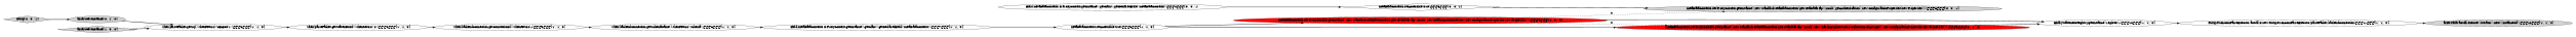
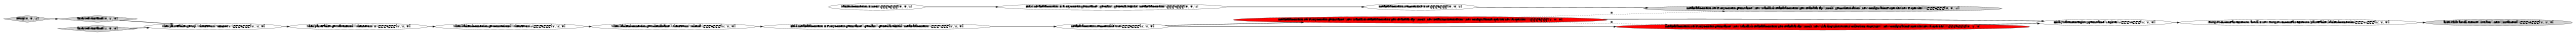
  digraph {
    rankdir=LR
    node [fillcolor=white shape=ellipse style=filled]
    edge [style=bold]
    n1 [fillcolor=red label="metaDataContexts.set(ProxyContext.getInstance(),new StandardMetaDataContexts(getMetaDataMap(),mock(),new DefaultAuthentication(),new ConfigurationProperties(new Properties())))@@@9@@@['1', '0', '0']"]
    n2 [fillcolor=lightgray label="metaDataContexts.set(ProxyContext.getInstance(),new StandardMetaDataContexts(getMetaDataMap(),mock(),getAuthentication(),new ConfigurationProperties(new Properties())))@@@6@@@['0', '0', '1']"]
    n3 [label="BinaryStatementRegistry.getInstance().register(1)@@@10@@@['1', '1', '0']"]
    n4 [fillcolor=red label="metaDataContexts.set(ProxyContext.getInstance(),new StandardMetaDataContexts(getMetaDataMap(),mock(),new ShardingSphereUsers(Collections.emptyList()),new ConfigurationProperties(new Properties())))@@@9@@@['0', '1', '0']"]
    n5 [label="PostgreSQLComParseExecutor actual = new PostgreSQLComParseExecutor(parsePacket,backendConnection)@@@11@@@['1', '1', '0']"]
    n6 [label="Field metaDataContexts = ProxyContext.getInstance().getClass().getDeclaredField(\"metaDataContexts\")@@@7@@@['1', '1', '0']"]
    n7 [label="metaDataContexts.setAccessible(true)@@@8@@@['1', '1', '0']"]
    n8 [label="when(parsePacket.getSql()).thenReturn(\"SELECT 1\")@@@3@@@['1', '1', '0']"]
    n9 [label="when(parsePacket.getStatementId()).thenReturn(\"2\")@@@4@@@['1', '1', '0']"]
    n10 [label="when(backendConnection.getConnectionId()).thenReturn(1)@@@5@@@['1', '1', '0']"]
    n11 [fillcolor=lightgray label="assertThat(actual.execute().iterator().next(),instanceOf())@@@12@@@['1', '1', '0']"]
-   n12 [label="metaDataContexts.setAccessible(true)@@@5@@@['0', '0', '1']" shape=diamond]
+   n12 [label="metaDataContexts.setAccessible(true)@@@5@@@['0', '0', '1']"]
    n13 [fillcolor=lightgray label="setUp['0', '0', '1']" shape=diamond]
-   n14 [fillcolor=lightgray label="assertNewInstance['0', '1', '0']"]
+   n14 [fillcolor=lightgray label="assertNewInstance['0', '1', '0']" shape=diamond]
+   n15 [label="backendConnection = mock()@@@3@@@['0', '0', '1']"]
    n16 [label="Field metaDataContexts = ProxyContext.getInstance().getClass().getDeclaredField(\"metaDataContexts\")@@@4@@@['0', '0', '1']"]
    n17 [fillcolor=lightgray label="assertNewInstance['1', '0', '0']" shape=diamond]
    n18 [label="when(backendConnection.getSchemaName()).thenReturn(\"schema\")@@@6@@@['1', '1', '0']"]
    n1 -> n2 [label=0 style=dashed]
    n1 -> n3
    n1 -> n4 [label=0 style=dashed]
    n3 -> n5
    n4 -> n3
    n5 -> n11
    n6 -> n7
    n7 -> n1
    n7 -> n4
    n8 -> n9
    n9 -> n10
    n10 -> n18
    n12 -> n2
    n13 -> n14
    n14 -> n8
+   n15 -> n16
    n16 -> n12
    n17 -> n8
    n18 -> n6
  }
